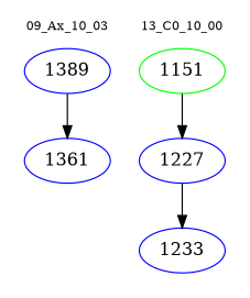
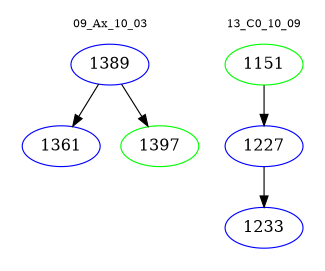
  digraph {
    node [color=blue]
    edge [color=black]
    n1 [label=1389]
    n2 [label=1361]
+   n3 [color=green label=1397]
    n4 [label=1227]
    n5 [color=green label=1151]
    n6 [label=1233]
    subgraph cluster_1 {
      color=white
      fontsize=10
      label="09_Ax_10_03"
      n1
      n2
+     n3
    }
    subgraph cluster_2 {
      color=white
      fontsize=10
-     label="13_C0_10_00"
+     label="13_C0_10_09"
      n4
      n5
      n6
    }
    n1 -> n2
+   n1 -> n3
    n4 -> n6
    n5 -> n4
  }
